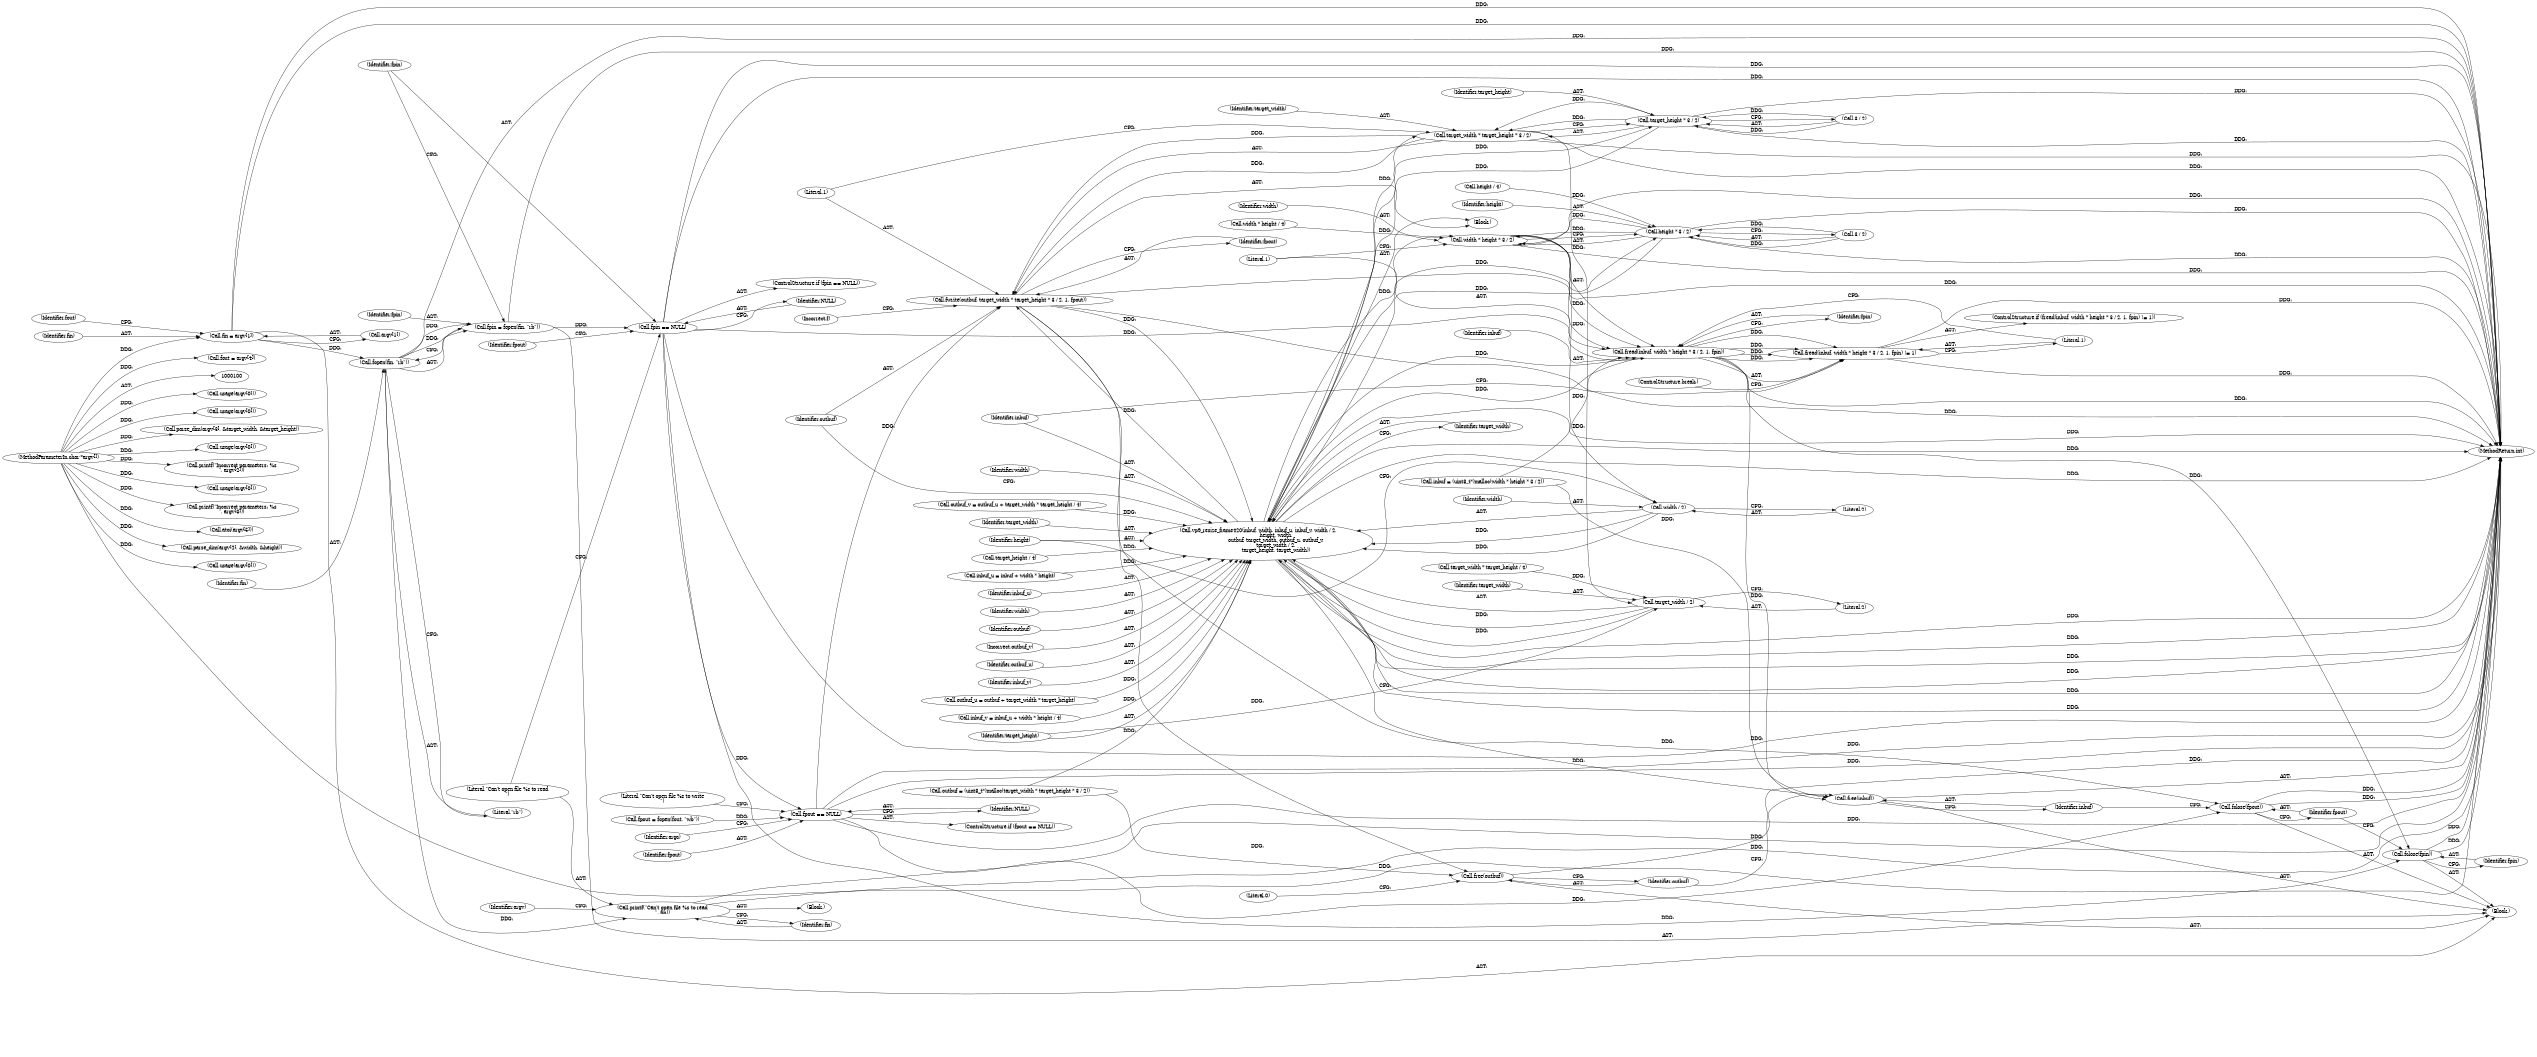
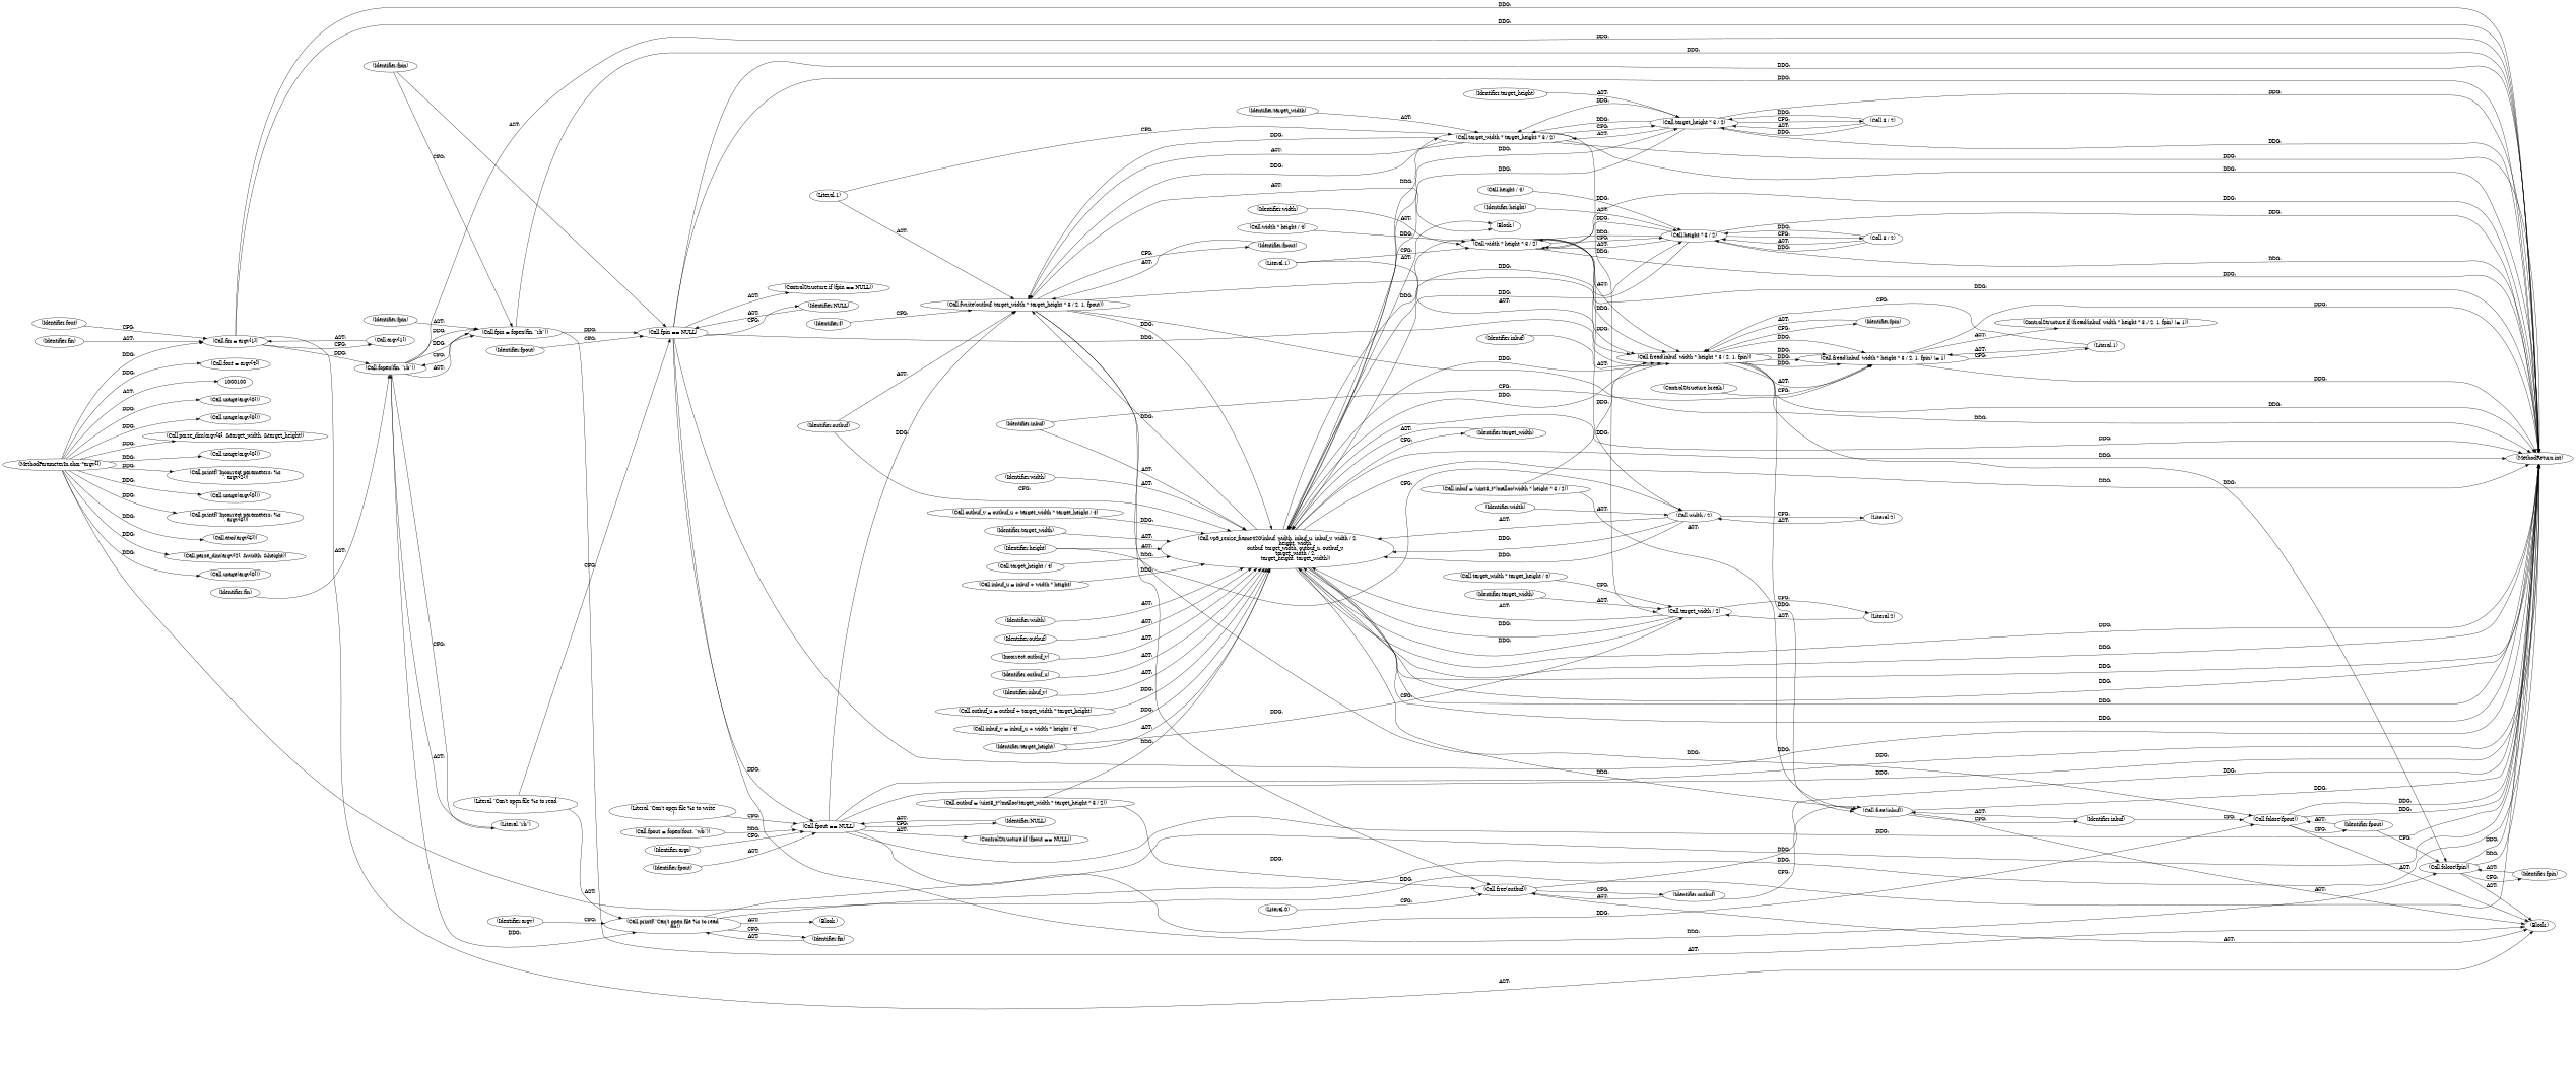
  digraph {
    rankdir=LR
    n1 [label="(Call,fin = argv[1])"]
    n2 [label="(Call,fopen(fin, \"rb\"))"]
    n3 [label="(Call,argv[1])"]
    n4 [label="(Block,)"]
    n5 [label="(MethodReturn,int)"]
    n6 [label="(Call,fpin = fopen(fin, \"rb\"))"]
    n7 [label="(Call,printf(\"Can't open file %s to read\n\", fin))"]
    n8 [label="(Literal,\"rb\")"]
    n9 [label="(MethodParameterIn,char *argv[])"]
    n10 [label="(Call,usage(argv[0]))"]
    n11 [label="(Call,usage(argv[0]))"]
    n12 [label="(Call,parse_dim(argv[3], &target_width, &target_height))"]
    n13 [label="(Call,usage(argv[0]))"]
    n14 [label="(Call,printf(\"Incorrect parameters: %s\n\", argv[2]))"]
    n15 [label="(Call,usage(argv[0]))"]
    n16 [label="(Call,printf(\"Incorrect parameters: %s\n\", argv[3]))"]
    n17 [label="(Call,atoi(argv[5]))"]
    n18 [label="(Call,parse_dim(argv[2], &width, &height))"]
    n19 [label="(Call,usage(argv[0]))"]
    n20 [label="(Call,fout = argv[4])"]
    1000100
    n22 [label="(Call,fpin == NULL)"]
    n23 [label="(Block,)"]
    n24 [label="(Identifier,fin)"]
    n25 [label="(Call,fpout == NULL)"]
    n26 [label="(Call,fread(inbuf, width * height * 3 / 2, 1, fpin))"]
    n27 [label="(Call,fclose(fpin))"]
    n28 [label="(ControlStructure,if (fpin == NULL))"]
    n29 [label="(Identifier,NULL)"]
    n30 [label="(Call,fwrite(outbuf, target_width * target_height * 3 / 2, 1, fpout))"]
    n31 [label="(Call,fclose(fpout))"]
    n32 [label="(Identifier,NULL)"]
    n33 [label="(ControlStructure,if (fpout == NULL))"]
    n34 [label="(Call,vp9_resize_frame420(inbuf, width, inbuf_u, inbuf_v, width / 2,\n                        height, width,\n                        outbuf, target_width, outbuf_u, outbuf_v,\n                        target_width / 2,\n                        target_height, target_width))"]
    n35 [label="(Call,free(inbuf))"]
    n36 [label="(Call,fread(inbuf, width * height * 3 / 2, 1, fpin) != 1)"]
    n37 [label="(Identifier,fpin)"]
    n38 [label="(Identifier,fpin)"]
    n39 [label="(Call,free(outbuf))"]
    n40 [label="(Block,)"]
    n41 [label="(Identifier,fpout)"]
    n42 [label="(Identifier,fpout)"]
    n43 [label="(Call,width * height * 3 / 2)"]
    n44 [label="(Call,height * 3 / 2)"]
    n45 [label="(Call,target_width * target_height * 3 / 2)"]
    n46 [label="(Call,target_height * 3 / 2)"]
    n47 [label="(Identifier,target_width)"]
    n48 [label="(Identifier,outbuf)"]
    n49 [label="(Identifier,inbuf)"]
    n50 [label="(Call,width / 2)"]
    n51 [label="(Call,3 / 2)"]
    n52 [label="(Call,target_width / 2)"]
    n53 [label="(Call,3 / 2)"]
    n54 [label="(ControlStructure,if (fread(inbuf, width * height * 3 / 2, 1, fpin) != 1))"]
    n55 [label="(Literal,1)"]
    n56 [label="(Literal,2)"]
    n57 [label="(Literal,2)"]
    n58 [label="(Call,outbuf_v = outbuf_u + target_width * target_height / 4)"]
    n59 [label="(Literal,\"Can't open file %s to write\n\")"]
    n60 [label="(Literal,0)"]
    n61 [label="(Identifier,outbuf)"]
    n62 [label="(Identifier,fpin)"]
    n63 [label="(Identifier,target_width)"]
    n64 [label="(Identifier,width)"]
    n65 [label="(Literal,1)"]
    n66 [label="(Identifier,target_height)"]
    n67 [label="(Identifier,fin)"]
    n68 [label="(Call,target_width * target_height / 4)"]
    n69 [label="(Identifier,outbuf)"]
    n70 [label="(Call,height / 4)"]
    n71 [label="(Incorrect,outbuf_v)"]
    n72 [label="(Literal,1)"]
    n73 [label="(Identifier,fpout)"]
    n74 [label="(Identifier,outbuf_u)"]
    n75 [label="(Call,inbuf = (uint8_t*)malloc(width * height * 3 / 2))"]
    n76 [label="(Call,width * height / 4)"]
    n77 [label="(Identifier,inbuf_v)"]
    n78 [label="(Call,outbuf_u = outbuf + target_width * target_height)"]
    n79 [label="(Call,fpout = fopen(fout, \"wb\"))"]
    n80 [label="(ControlStructure,break;)"]
    n81 [label="(Identifier,fin)"]
    n82 [label="(Identifier,inbuf)"]
    n83 [label="(Identifier,argc)"]
    n84 [label="(Identifier,width)"]
    n85 [label="(Call,inbuf_v = inbuf_u + width * height / 4)"]
    n86 [label="(Identifier,width)"]
    n87 [label="(Identifier,height)"]
    n88 [label="(Identifier,fpin)"]
    n89 [label="(Identifier,target_height)"]
    n90 [label="(Identifier,target_width)"]
    n91 [label="(Identifier,argv)"]
    n92 [label="(Identifier,fpout)"]
-   n93 [label="(Incorrect,f)"]
+   n93 [label="(Identifier,f)"]
    n94 [label="(Identifier,fout)"]
    n95 [label="(Call,target_height / 4)"]
    n96 [label="(Call,outbuf = (uint8_t*)malloc(target_width * target_height * 3 / 2))"]
    n97 [label="(Identifier,target_width)"]
    n98 [label="(Call,inbuf_u = inbuf + width * height)"]
-   n99 [label="(Identifier,inbuf_u)"]
    n100 [label="(Identifier,height)"]
    n101 [label="(Literal,\"Can't open file %s to read\n\")"]
    n102 [label="(Identifier,inbuf)"]
    n103 [label="(Identifier,width)"]
    n1 -> n2 [label="DDG: "]
    n1 -> n3 [label="CFG: "]
    n1 -> n4 [label="AST: "]
    n1 -> n5 [label="DDG: "]
    n1 -> n5 [label="DDG: "]
    n2 -> n5 [label="DDG: "]
    n2 -> n6 [label="AST: "]
    n2 -> n6 [label="DDG: "]
    n2 -> n6 [label="DDG: "]
    n2 -> n7 [label="DDG: "]
    n2 -> n8 [label="CFG: "]
    n3 -> n1 [label="AST: "]
    n6 -> n2 [label="CFG: "]
    n6 -> n4 [label="AST: "]
    n6 -> n5 [label="DDG: "]
    n6 -> n22 [label="DDG: "]
    n7 -> n5 [label="DDG: "]
    n7 -> n5 [label="DDG: "]
    n7 -> n23 [label="AST: "]
    n7 -> n24 [label="CFG: "]
    n8 -> n2 [label="AST: "]
    n9 -> n1 [label="DDG: "]
    n9 -> n5 [label="DDG: "]
    n9 -> n10 [label="DDG: "]
    n9 -> n11 [label="DDG: "]
    n9 -> n12 [label="DDG: "]
    n9 -> n13 [label="DDG: "]
    n9 -> n14 [label="DDG: "]
    n9 -> n15 [label="DDG: "]
    n9 -> n16 [label="DDG: "]
    n9 -> n17 [label="DDG: "]
    n9 -> n18 [label="DDG: "]
    n9 -> n19 [label="DDG: "]
    n9 -> n20 [label="DDG: "]
    n9 -> 1000100 [label="AST: "]
    n22 -> n5 [label="DDG: "]
    n22 -> n5 [label="DDG: "]
    n22 -> n5 [label="DDG: "]
    n22 -> n25 [label="DDG: "]
    n22 -> n26 [label="DDG: "]
    n22 -> n27 [label="DDG: "]
    n22 -> n28 [label="AST: "]
    n22 -> n29 [label="CFG: "]
    n24 -> n7 [label="AST: "]
    n25 -> n5 [label="DDG: "]
    n25 -> n5 [label="DDG: "]
    n25 -> n5 [label="DDG: "]
    n25 -> n30 [label="DDG: "]
    n25 -> n31 [label="DDG: "]
    n25 -> n32 [label="CFG: "]
    n25 -> n33 [label="AST: "]
    n26 -> n5 [label="DDG: "]
    n26 -> n27 [label="DDG: "]
    n26 -> n34 [label="DDG: "]
    n26 -> n35 [label="DDG: "]
    n26 -> n36 [label="AST: "]
    n26 -> n36 [label="DDG: "]
    n26 -> n36 [label="DDG: "]
    n26 -> n36 [label="DDG: "]
    n26 -> n36 [label="DDG: "]
    n26 -> n37 [label="CFG: "]
    n27 -> n4 [label="AST: "]
    n27 -> n5 [label="DDG: "]
    n27 -> n5 [label="DDG: "]
    n27 -> n38 [label="CFG: "]
    n29 -> n22 [label="AST: "]
    n30 -> n5 [label="DDG: "]
    n30 -> n5 [label="DDG: "]
    n30 -> n31 [label="DDG: "]
    n30 -> n34 [label="DDG: "]
    n30 -> n39 [label="DDG: "]
    n30 -> n40 [label="AST: "]
    n30 -> n41 [label="CFG: "]
    n31 -> n4 [label="AST: "]
    n31 -> n5 [label="DDG: "]
    n31 -> n5 [label="DDG: "]
    n31 -> n42 [label="CFG: "]
    n32 -> n25 [label="AST: "]
    n34 -> n5 [label="DDG: "]
    n34 -> n5 [label="DDG: "]
    n34 -> n5 [label="DDG: "]
    n34 -> n5 [label="DDG: "]
    n34 -> n5 [label="DDG: "]
    n34 -> n5 [label="DDG: "]
    n34 -> n5 [label="DDG: "]
    n34 -> n5 [label="DDG: "]
    n34 -> n5 [label="DDG: "]
    n34 -> n26 [label="DDG: "]
    n34 -> n30 [label="DDG: "]
    n34 -> n35 [label="DDG: "]
    n34 -> n40 [label="AST: "]
    n34 -> n43 [label="DDG: "]
    n34 -> n44 [label="DDG: "]
    n34 -> n45 [label="DDG: "]
    n34 -> n46 [label="DDG: "]
    n34 -> n47 [label="CFG: "]
    n35 -> n4 [label="AST: "]
-   n35 -> n5 [label="AST: "]
+   n35 -> n5 [label="DDG: "]
    n35 -> n49 [label="CFG: "]
    n36 -> n5 [label="DDG: "]
    n36 -> n5 [label="DDG: "]
    n36 -> n54 [label="AST: "]
    n36 -> n55 [label="CFG: "]
    n37 -> n26 [label="AST: "]
    n38 -> n27 [label="AST: "]
    n39 -> n4 [label="AST: "]
    n39 -> n5 [label="DDG: "]
    n39 -> n48 [label="CFG: "]
    n41 -> n30 [label="AST: "]
    n42 -> n27 [label="CFG: "]
    n42 -> n31 [label="AST: "]
    n43 -> n5 [label="DDG: "]
    n43 -> n5 [label="DDG: "]
    n43 -> n26 [label="AST: "]
    n43 -> n26 [label="DDG: "]
    n43 -> n26 [label="DDG: "]
    n43 -> n44 [label="CFG: "]
    n43 -> n50 [label="DDG: "]
    n44 -> n5 [label="DDG: "]
    n44 -> n5 [label="DDG: "]
    n44 -> n34 [label="DDG: "]
    n44 -> n43 [label="AST: "]
    n44 -> n43 [label="DDG: "]
    n44 -> n43 [label="DDG: "]
    n44 -> n51 [label="CFG: "]
    n45 -> n5 [label="DDG: "]
    n45 -> n5 [label="DDG: "]
    n45 -> n30 [label="AST: "]
    n45 -> n30 [label="DDG: "]
    n45 -> n30 [label="DDG: "]
    n45 -> n46 [label="CFG: "]
    n45 -> n52 [label="DDG: "]
    n46 -> n5 [label="DDG: "]
    n46 -> n5 [label="DDG: "]
    n46 -> n34 [label="DDG: "]
    n46 -> n45 [label="AST: "]
    n46 -> n45 [label="DDG: "]
    n46 -> n45 [label="DDG: "]
    n46 -> n53 [label="CFG: "]
    n47 -> n34 [label="AST: "]
    n48 -> n35 [label="CFG: "]
    n48 -> n39 [label="AST: "]
    n49 -> n31 [label="CFG: "]
    n49 -> n35 [label="AST: "]
    n50 -> n34 [label="AST: "]
    n50 -> n34 [label="DDG: "]
    n50 -> n34 [label="DDG: "]
    n50 -> n56 [label="CFG: "]
    n51 -> n44 [label="AST: "]
    n51 -> n44 [label="DDG: "]
    n51 -> n44 [label="DDG: "]
    n52 -> n34 [label="AST: "]
    n52 -> n34 [label="DDG: "]
    n52 -> n34 [label="DDG: "]
    n52 -> n57 [label="CFG: "]
    n53 -> n46 [label="AST: "]
    n53 -> n46 [label="DDG: "]
    n53 -> n46 [label="DDG: "]
    n55 -> n26 [label="CFG: "]
    n55 -> n36 [label="AST: "]
    n56 -> n50 [label="AST: "]
    n57 -> n52 [label="AST: "]
    n58 -> n34 [label="DDG: "]
    n59 -> n25 [label="CFG: "]
    n60 -> n39 [label="CFG: "]
    n61 -> n30 [label="AST: "]
    n61 -> n34 [label="CFG: "]
    n62 -> n6 [label="CFG: "]
    n62 -> n22 [label="AST: "]
    n63 -> n52 [label="AST: "]
    n64 -> n43 [label="AST: "]
    n65 -> n30 [label="AST: "]
    n65 -> n45 [label="CFG: "]
    n66 -> n34 [label="AST: "]
    n66 -> n52 [label="CFG: "]
    n67 -> n1 [label="AST: "]
-   n68 -> n52 [label="DDG: "]
+   n68 -> n52 [label="CFG: "]
    n69 -> n34 [label="AST: "]
    n70 -> n44 [label="DDG: "]
    n71 -> n34 [label="AST: "]
    n72 -> n26 [label="AST: "]
    n72 -> n43 [label="CFG: "]
    n73 -> n22 [label="CFG: "]
    n74 -> n34 [label="AST: "]
    n75 -> n26 [label="DDG: "]
-   n75 -> n35 [label="DDG: "]
+   n75 -> n35 [label="AST: "]
    n76 -> n43 [label="DDG: "]
    n77 -> n34 [label="AST: "]
    n78 -> n34 [label="DDG: "]
    n79 -> n25 [label="DDG: "]
    n80 -> n36 [label="CFG: "]
    n81 -> n2 [label="AST: "]
    n82 -> n26 [label="AST: "]
    n83 -> n25 [label="CFG: "]
    n84 -> n50 [label="AST: "]
    n85 -> n34 [label="DDG: "]
    n86 -> n34 [label="AST: "]
    n87 -> n34 [label="AST: "]
    n87 -> n50 [label="CFG: "]
    n88 -> n6 [label="AST: "]
    n89 -> n46 [label="AST: "]
    n90 -> n34 [label="AST: "]
    n91 -> n7 [label="CFG: "]
    n92 -> n25 [label="AST: "]
    n93 -> n30 [label="CFG: "]
    n94 -> n1 [label="CFG: "]
    n95 -> n34 [label="DDG: "]
    n96 -> n34 [label="DDG: "]
    n96 -> n39 [label="DDG: "]
    n97 -> n45 [label="AST: "]
    n98 -> n34 [label="DDG: "]
-   n99 -> n34 [label="AST: "]
    n100 -> n44 [label="AST: "]
    n101 -> n7 [label="AST: "]
    n101 -> n22 [label="CFG: "]
    n102 -> n34 [label="AST: "]
    n102 -> n36 [label="CFG: "]
    n103 -> n34 [label="AST: "]
  }
